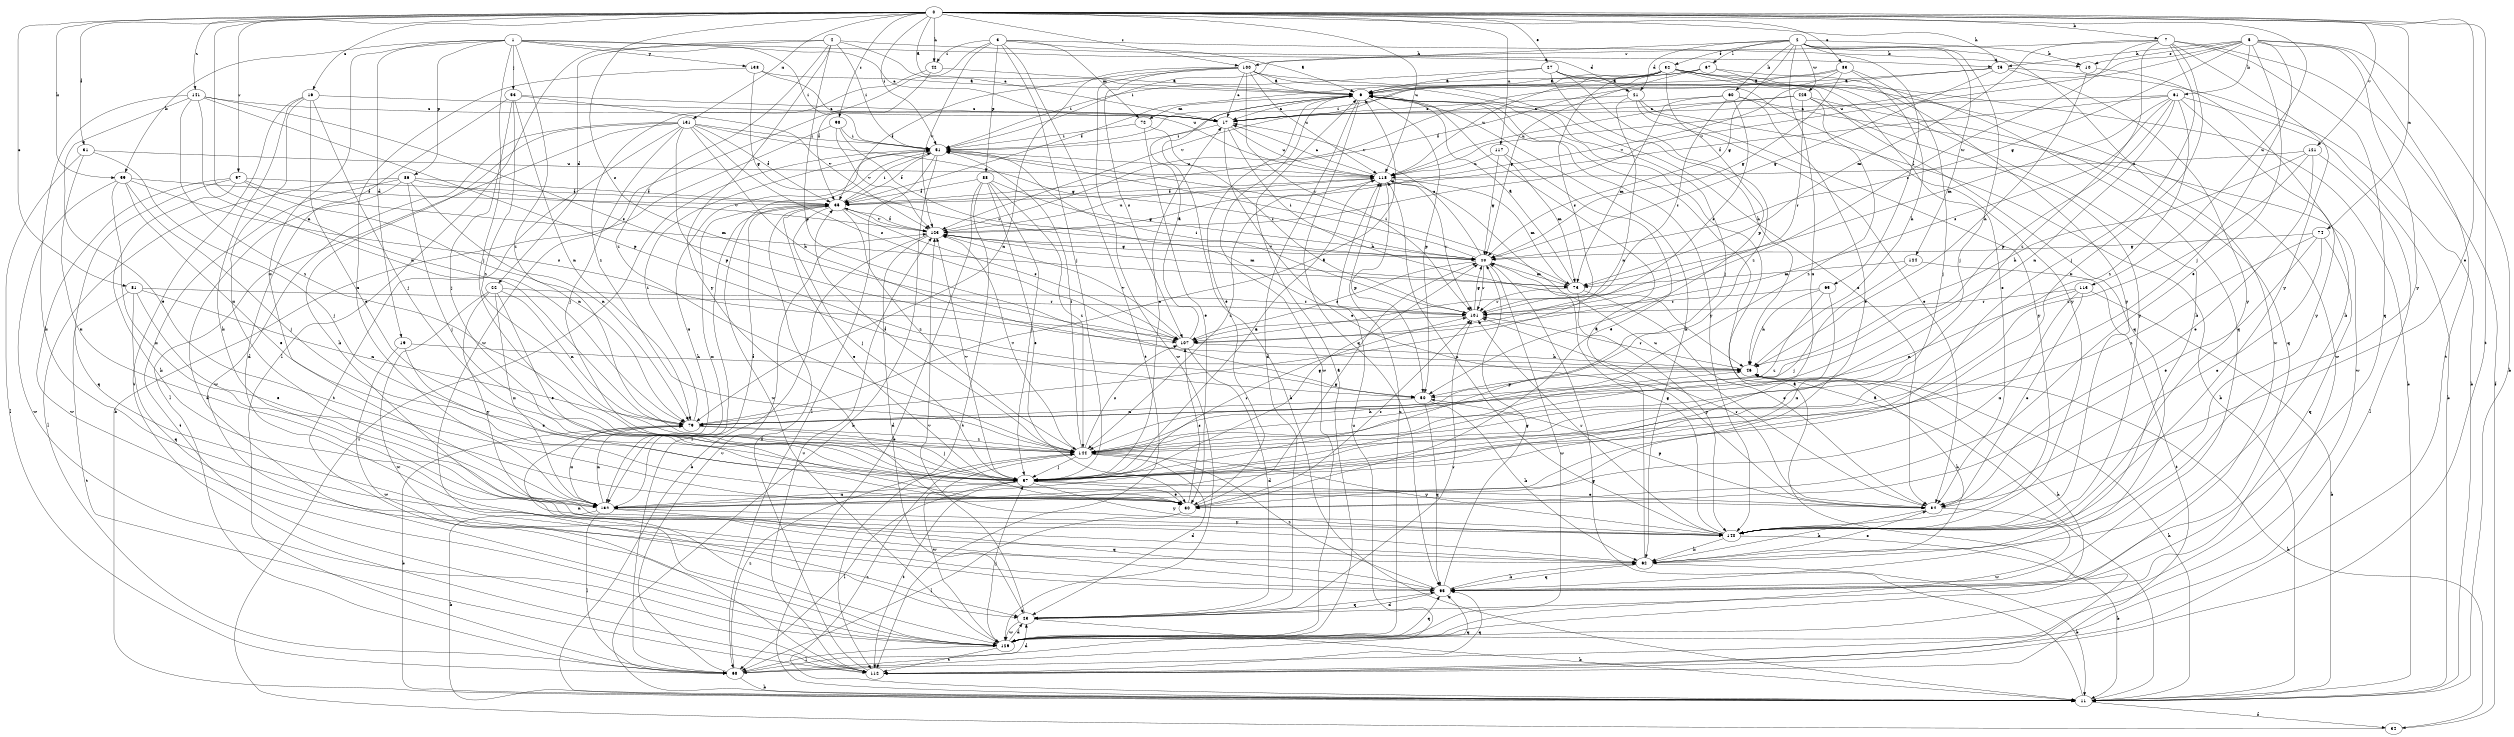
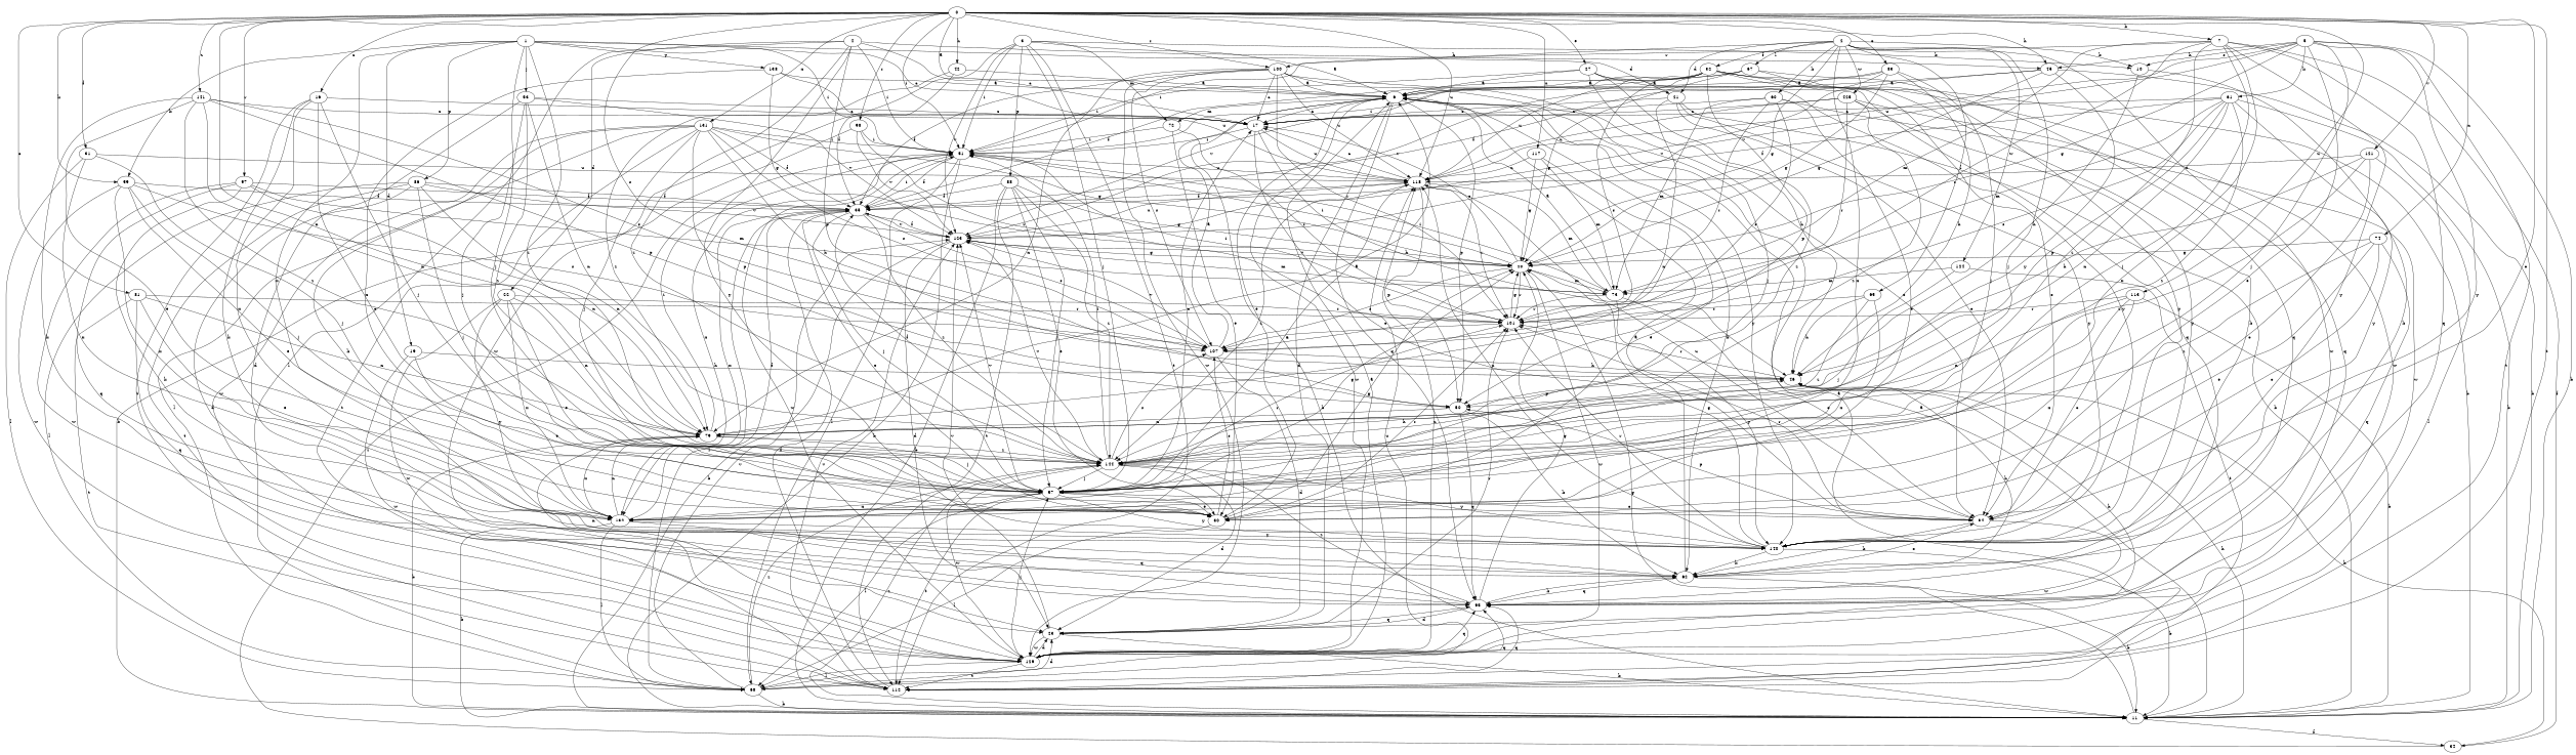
  strict digraph {
    0
    6
    7
    16
    27
    31
    42
    45
    51
    59
    74
    79
    81
    83
    84
    97
    98
    100
    107
    112
    113
    117
    118
    121
    131
    141
    17
    129
    72
    n30 [label=50]
    140
    11
    30
    23
    62
    95
    57
    n38 [label=132]
    144
    34
    73
    101
    46
    68
    35
    40
    123
    1
    19
    21
    53
    86
    138
    2
    10
    32
    60
    65
    67
    124
    n61 [label=425]
    3
    88
    4
    22
    5
    61
    0 -> 6 [label=a]
    0 -> 7 [label=b]
    0 -> 16 [label=c]
    0 -> 27 [label=e]
    0 -> 31 [label=f]
    0 -> 42 [label=h]
    0 -> 45 [label=h]
    0 -> 51 [label=i]
    0 -> 59 [label=k]
    0 -> 74 [label=n]
    0 -> 79 [label=n]
    0 -> 81 [label=o]
    0 -> 83 [label=o]
    0 -> 84 [label=o]
    0 -> 97 [label=r]
    0 -> 98 [label=r]
    0 -> 100 [label=r]
    0 -> 107 [label=s]
    0 -> 112 [label=t]
    0 -> 113 [label=u]
    0 -> 117 [label=u]
    0 -> 118 [label=u]
    0 -> 121 [label=v]
    0 -> 131 [label=x]
    0 -> 141 [label=z]
    6 -> 17 [label=c]
    6 -> 129 [label=w]
    6 -> 72 [label=m]
    6 -> n30 [label=p]
    6 -> 140 [label=y]
    6 -> 11 [label=b]
    6 -> 30 [label=e]
    6 -> 23 [label=d]
    6 -> 62 [label=k]
    6 -> 95 [label=q]
    7 -> 100 [label=r]
    7 -> 140 [label=y]
    7 -> 95 [label=q]
    7 -> 57 [label=j]
    7 -> n38 [label=x]
    7 -> 144 [label=z]
    7 -> 34 [label=f]
    7 -> 73 [label=m]
    7 -> 101 [label=r]
    16 -> 84 [label=o]
    16 -> 112 [label=t]
    16 -> 17 [label=c]
    16 -> 62 [label=k]
    16 -> 57 [label=j]
    16 -> n38 [label=x]
    27 -> 6 [label=a]
    27 -> 51 [label=i]
    27 -> 140 [label=y]
    27 -> 95 [label=q]
    27 -> 144 [label=z]
    27 -> 46 [label=h]
    31 -> 118 [label=u]
    31 -> 57 [label=j]
    31 -> n38 [label=x]
    31 -> 68 [label=l]
    42 -> 6 [label=a]
    42 -> 144 [label=z]
    42 -> 35 [label=f]
    45 -> 6 [label=a]
-   45 -> 140 [label=y]
+   45 -> 144 [label=y]
    45 -> 11 [label=b]
    45 -> 40 [label=g]
    45 -> 123 [label=v]
    51 -> 118 [label=u]
    51 -> 129 [label=w]
    51 -> 11 [label=b]
    51 -> n38 [label=x]
    51 -> 68 [label=l]
    51 -> 35 [label=f]
    59 -> 107 [label=s]
    59 -> 129 [label=w]
    59 -> 30 [label=e]
    59 -> 57 [label=j]
    59 -> n38 [label=x]
    59 -> 35 [label=f]
    74 -> 84 [label=o]
    74 -> 30 [label=e]
    74 -> 95 [label=q]
    74 -> 144 [label=z]
    74 -> 40 [label=g]
    79 -> 6 [label=a]
    79 -> 51 [label=i]
    79 -> 11 [label=b]
    79 -> 57 [label=j]
    79 -> n38 [label=x]
    79 -> 144 [label=z]
    81 -> 79 [label=n]
    81 -> 112 [label=t]
    81 -> 30 [label=e]
    81 -> 95 [label=q]
    81 -> 101 [label=r]
    83 -> 6 [label=a]
    83 -> 51 [label=i]
    83 -> 57 [label=j]
    83 -> 46 [label=h]
    83 -> 35 [label=f]
    83 -> 40 [label=g]
    84 -> 118 [label=u]
    84 -> 129 [label=w]
    84 -> n30 [label=p]
    84 -> 62 [label=k]
    84 -> 101 [label=r]
    97 -> 79 [label=n]
    97 -> 129 [label=w]
    97 -> 62 [label=k]
    97 -> 95 [label=q]
    97 -> 73 [label=m]
    97 -> 35 [label=f]
    98 -> 51 [label=i]
    98 -> 11 [label=b]
    98 -> 101 [label=r]
    98 -> 123 [label=v]
    100 -> 6 [label=a]
    100 -> 79 [label=n]
    100 -> 84 [label=o]
    100 -> 107 [label=s]
    100 -> 118 [label=u]
    100 -> 17 [label=c]
    100 -> 129 [label=w]
    100 -> 57 [label=j]
    100 -> 101 [label=r]
    100 -> 35 [label=f]
    107 -> 6 [label=a]
    107 -> 23 [label=d]
    107 -> 46 [label=h]
    107 -> 123 [label=v]
    112 -> 6 [label=a]
    112 -> 95 [label=q]
    112 -> 35 [label=f]
    112 -> 123 [label=v]
    113 -> 79 [label=n]
    113 -> 84 [label=o]
    113 -> 11 [label=b]
    113 -> n38 [label=x]
    113 -> 101 [label=r]
    117 -> 118 [label=u]
    117 -> 30 [label=e]
    117 -> 73 [label=m]
    117 -> 40 [label=g]
    118 -> 17 [label=c]
    118 -> n30 [label=p]
    118 -> 144 [label=z]
    118 -> 73 [label=m]
    118 -> 101 [label=r]
    118 -> 35 [label=f]
    121 -> 84 [label=o]
    121 -> 118 [label=u]
    121 -> 144 [label=z]
    121 -> 46 [label=h]
    121 -> 68 [label=l]
    131 -> 51 [label=i]
    131 -> 107 [label=s]
    131 -> 112 [label=t]
    131 -> 129 [label=w]
    131 -> n30 [label=p]
    131 -> 62 [label=k]
    131 -> 57 [label=j]
    131 -> 46 [label=h]
    131 -> 68 [label=l]
    131 -> 35 [label=f]
    131 -> 40 [label=g]
    141 -> 79 [label=n]
    141 -> 107 [label=s]
    141 -> 17 [label=c]
    141 -> n30 [label=p]
    141 -> 30 [label=e]
    141 -> 62 [label=k]
    141 -> 144 [label=z]
    17 -> 51 [label=i]
    17 -> 84 [label=o]
    17 -> 118 [label=u]
    17 -> 46 [label=h]
    129 -> 6 [label=a]
    129 -> 112 [label=t]
    129 -> 118 [label=u]
    129 -> 23 [label=d]
    129 -> 95 [label=q]
    129 -> 57 [label=j]
    129 -> 68 [label=l]
    72 -> 51 [label=i]
    72 -> 30 [label=e]
    72 -> 101 [label=r]
    n30 -> 79 [label=n]
    n30 -> 62 [label=k]
    n30 -> 95 [label=q]
    140 -> 118 [label=u]
    140 -> 11 [label=b]
    140 -> 62 [label=k]
    140 -> 101 [label=r]
    140 -> 40 [label=g]
    11 -> 6 [label=a]
    11 -> 144 [label=z]
    11 -> 34 [label=f]
    11 -> 46 [label=h]
    11 -> 40 [label=g]
    30 -> 107 [label=s]
    30 -> 101 [label=r]
    30 -> 68 [label=l]
    30 -> 40 [label=g]
    23 -> 129 [label=w]
    23 -> 11 [label=b]
    23 -> 95 [label=q]
    23 -> 101 [label=r]
    23 -> 46 [label=h]
    23 -> 123 [label=v]
    62 -> 6 [label=a]
    62 -> 84 [label=o]
    62 -> 11 [label=b]
    62 -> 95 [label=q]
    62 -> 46 [label=h]
    95 -> 79 [label=n]
    95 -> 23 [label=d]
    95 -> 62 [label=k]
    95 -> 144 [label=z]
    95 -> 40 [label=g]
    57 -> 84 [label=o]
    57 -> 112 [label=t]
    57 -> 118 [label=u]
    57 -> 17 [label=c]
    57 -> 140 [label=y]
    57 -> 30 [label=e]
    57 -> n38 [label=x]
    57 -> 101 [label=r]
    57 -> 68 [label=l]
    57 -> 40 [label=g]
    57 -> 123 [label=v]
    n38 -> 79 [label=n]
    n38 -> 140 [label=y]
    n38 -> 11 [label=b]
    n38 -> 95 [label=q]
    n38 -> 68 [label=l]
    n38 -> 35 [label=f]
    144 -> 51 [label=i]
    144 -> 107 [label=s]
    144 -> 129 [label=w]
    144 -> 140 [label=y]
    144 -> 23 [label=d]
    144 -> 57 [label=j]
    144 -> 46 [label=h]
    144 -> 35 [label=f]
    144 -> 123 [label=v]
    34 -> 51 [label=i]
    34 -> 46 [label=h]
    73 -> 6 [label=a]
    73 -> 51 [label=i]
    73 -> 84 [label=o]
    73 -> 140 [label=y]
    73 -> 101 [label=r]
    101 -> 51 [label=i]
    101 -> 107 [label=s]
    101 -> 40 [label=g]
    46 -> n30 [label=p]
    46 -> 101 [label=r]
    68 -> 118 [label=u]
    68 -> 11 [label=b]
    68 -> 23 [label=d]
    68 -> 95 [label=q]
    68 -> 144 [label=z]
    68 -> 123 [label=v]
    35 -> 51 [label=i]
    35 -> 107 [label=s]
    35 -> 30 [label=e]
    35 -> 57 [label=j]
    35 -> n38 [label=x]
    35 -> 144 [label=z]
    35 -> 68 [label=l]
    35 -> 123 [label=v]
    40 -> 51 [label=i]
    40 -> 107 [label=s]
    40 -> 17 [label=c]
    40 -> 129 [label=w]
    40 -> 73 [label=m]
    40 -> 101 [label=r]
    40 -> 123 [label=v]
    123 -> 118 [label=u]
    123 -> 11 [label=b]
    123 -> 23 [label=d]
    123 -> 73 [label=m]
    123 -> 35 [label=f]
    123 -> 40 [label=g]
    1 -> 51 [label=i]
    1 -> 59 [label=k]
    1 -> 17 [label=c]
    1 -> 57 [label=j]
    1 -> n38 [label=x]
    1 -> 144 [label=z]
    1 -> 19 [label=d]
    1 -> 21 [label=d]
    1 -> 53 [label=j]
    1 -> 86 [label=p]
    1 -> 138 [label=y]
    19 -> 129 [label=w]
    19 -> 30 [label=e]
    19 -> 46 [label=h]
    21 -> 79 [label=n]
    21 -> 84 [label=o]
    21 -> 17 [label=c]
    21 -> 140 [label=y]
    21 -> 11 [label=b]
    53 -> 79 [label=n]
    53 -> 17 [label=c]
    53 -> 23 [label=d]
    53 -> 57 [label=j]
    53 -> 144 [label=z]
    53 -> 123 [label=v]
    86 -> 79 [label=n]
    86 -> 112 [label=t]
    86 -> 23 [label=d]
    86 -> 57 [label=j]
    86 -> 68 [label=l]
    86 -> 35 [label=f]
    86 -> 123 [label=v]
    138 -> 6 [label=a]
    138 -> 118 [label=u]
    138 -> n38 [label=x]
    138 -> 40 [label=g]
    2 -> 51 [label=i]
    2 -> 129 [label=w]
    2 -> 57 [label=j]
    2 -> n38 [label=x]
    2 -> 40 [label=g]
    2 -> 21 [label=d]
    2 -> 10 [label=b]
    2 -> 32 [label=f]
    2 -> 60 [label=k]
    2 -> 65 [label=l]
    2 -> 67 [label=l]
    2 -> 124 [label=w]
    2 -> n61 [label=w]
    10 -> 62 [label=k]
    10 -> 46 [label=h]
    32 -> 6 [label=a]
    32 -> 84 [label=o]
    32 -> 107 [label=s]
    32 -> 118 [label=u]
    32 -> 129 [label=w]
    32 -> n30 [label=p]
    32 -> 11 [label=b]
    32 -> 62 [label=k]
    32 -> 35 [label=f]
    32 -> 123 [label=v]
    60 -> 107 [label=s]
    60 -> 17 [label=c]
    60 -> 129 [label=w]
    60 -> 30 [label=e]
    60 -> 73 [label=m]
    60 -> 101 [label=r]
    65 -> n38 [label=x]
    65 -> 144 [label=z]
    65 -> 101 [label=r]
    65 -> 46 [label=h]
    67 -> 6 [label=a]
    67 -> 140 [label=y]
    67 -> 95 [label=q]
    67 -> 40 [label=g]
    67 -> 123 [label=v]
    124 -> 112 [label=t]
    124 -> 57 [label=j]
    124 -> 73 [label=m]
    n61 -> 118 [label=u]
    n61 -> 17 [label=c]
    n61 -> 140 [label=y]
    n61 -> 95 [label=q]
    n61 -> 144 [label=z]
    n61 -> 101 [label=r]
    3 -> 6 [label=a]
-   3 -> 42 [label=i]
+   3 -> 51 [label=i]
    3 -> 112 [label=t]
    3 -> 129 [label=w]
    3 -> 72 [label=m]
    3 -> 57 [label=j]
    3 -> 123 [label=v]
    3 -> 10 [label=b]
    3 -> 88 [label=p]
    88 -> 112 [label=t]
    88 -> 11 [label=b]
    88 -> 30 [label=e]
    88 -> 57 [label=j]
    88 -> 144 [label=z]
    88 -> 35 [label=f]
    88 -> 40 [label=g]
    4 -> 45 [label=h]
    4 -> 51 [label=i]
    4 -> 17 [label=c]
    4 -> n30 [label=p]
    4 -> 140 [label=y]
    4 -> 144 [label=z]
    4 -> 68 [label=l]
    4 -> 22 [label=d]
    22 -> 79 [label=n]
    22 -> 129 [label=w]
    22 -> 140 [label=y]
    22 -> 30 [label=e]
    22 -> n38 [label=x]
    22 -> 101 [label=r]
    5 -> 45 [label=h]
    5 -> 112 [label=t]
    5 -> 118 [label=u]
    5 -> 140 [label=y]
    5 -> 11 [label=b]
    5 -> 30 [label=e]
    5 -> 57 [label=j]
    5 -> 40 [label=g]
    5 -> 123 [label=v]
    5 -> 10 [label=s]
    5 -> 61 [label=k]
    61 -> 79 [label=n]
    61 -> 107 [label=s]
    61 -> 17 [label=c]
    61 -> n30 [label=p]
    61 -> 140 [label=y]
    61 -> 11 [label=b]
    61 -> 144 [label=z]
    61 -> 73 [label=m]
    61 -> 35 [label=f]
  }
